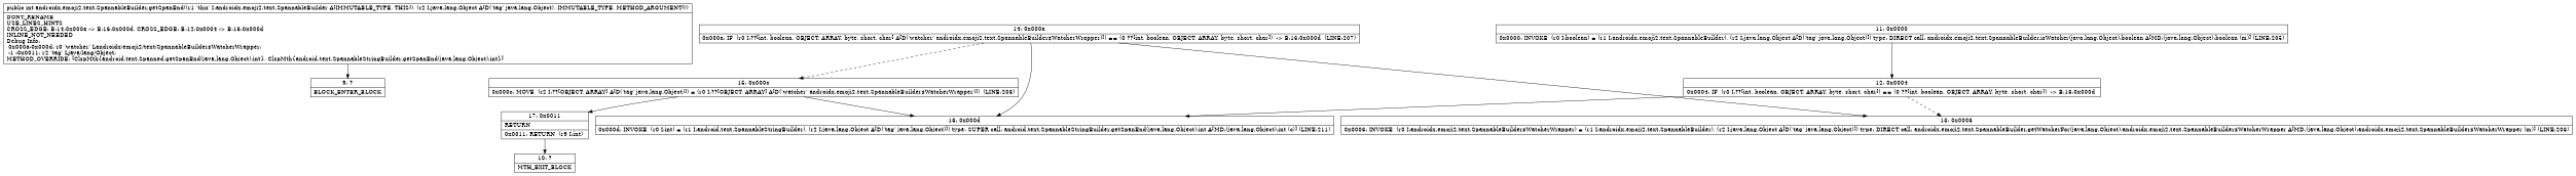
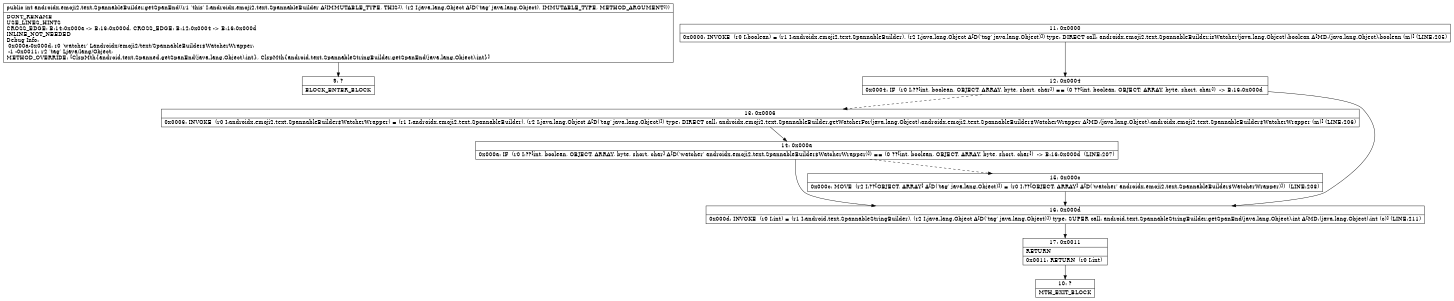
  digraph {
    node [shape=record]
    n1 [label="{9\:\ ?|BLOCK_ENTER_BLOCK\l}"]
    n2 [label="{11\:\ 0x0000|0x0000: INVOKE  (r0 I:boolean) = (r1 I:androidx.emoji2.text.SpannableBuilder), (r2 I:java.lang.Object A[D('tag' java.lang.Object)]) type: DIRECT call: androidx.emoji2.text.SpannableBuilder.isWatcher(java.lang.Object):boolean A[MD:(java.lang.Object):boolean (m)] (LINE:205)\l}"]
    n3 [label="{12\:\ 0x0004|0x0004: IF  (r0 I:??[int, boolean, OBJECT, ARRAY, byte, short, char]) == (0 ??[int, boolean, OBJECT, ARRAY, byte, short, char])  \-\> B:16:0x000d \l}"]
    n4 [label="{13\:\ 0x0006|0x0006: INVOKE  (r0 I:androidx.emoji2.text.SpannableBuilder$WatcherWrapper) = (r1 I:androidx.emoji2.text.SpannableBuilder), (r2 I:java.lang.Object A[D('tag' java.lang.Object)]) type: DIRECT call: androidx.emoji2.text.SpannableBuilder.getWatcherFor(java.lang.Object):androidx.emoji2.text.SpannableBuilder$WatcherWrapper A[MD:(java.lang.Object):androidx.emoji2.text.SpannableBuilder$WatcherWrapper (m)] (LINE:206)\l}"]
    n5 [label="{16\:\ 0x000d|0x000d: INVOKE  (r0 I:int) = (r1 I:android.text.SpannableStringBuilder), (r2 I:java.lang.Object A[D('tag' java.lang.Object)]) type: SUPER call: android.text.SpannableStringBuilder.getSpanEnd(java.lang.Object):int A[MD:(java.lang.Object):int (c)] (LINE:211)\l}"]
    n6 [label="{14\:\ 0x000a|0x000a: IF  (r0 I:??[int, boolean, OBJECT, ARRAY, byte, short, char] A[D('watcher' androidx.emoji2.text.SpannableBuilder$WatcherWrapper)]) == (0 ??[int, boolean, OBJECT, ARRAY, byte, short, char])  \-\> B:16:0x000d  (LINE:207)\l}"]
-   n7 [label="{17\:\ 0x0011|RETURN\l|0x0011: RETURN  (r9 I:int) \l}"]
+   n7 [label="{17\:\ 0x0011|RETURN\l|0x0011: RETURN  (r0 I:int) \l}"]
    n8 [label="{15\:\ 0x000c|0x000c: MOVE  (r2 I:??[OBJECT, ARRAY] A[D('tag' java.lang.Object)]) = (r0 I:??[OBJECT, ARRAY] A[D('watcher' androidx.emoji2.text.SpannableBuilder$WatcherWrapper)])  (LINE:208)\l}"]
    n9 [label="{10\:\ ?|MTH_EXIT_BLOCK\l}"]
    n10 [label="{public int androidx.emoji2.text.SpannableBuilder.getSpanEnd((r1 'this' I:androidx.emoji2.text.SpannableBuilder A[IMMUTABLE_TYPE, THIS]), (r2 I:java.lang.Object A[D('tag' java.lang.Object), IMMUTABLE_TYPE, METHOD_ARGUMENT]))  | DONT_RENAME\lUSE_LINES_HINTS\lCROSS_EDGE: B:14:0x000a \-\> B:16:0x000d, CROSS_EDGE: B:12:0x0004 \-\> B:16:0x000d\lINLINE_NOT_NEEDED\lDebug Info:\l  0x000a\-0x000d: r0 'watcher' Landroidx\/emoji2\/text\/SpannableBuilder$WatcherWrapper;\l  \-1 \-0x0011: r2 'tag' Ljava\/lang\/Object;\lMETHOD_OVERRIDE: [ClspMth\{android.text.Spanned.getSpanEnd(java.lang.Object):int\}, ClspMth\{android.text.SpannableStringBuilder.getSpanEnd(java.lang.Object):int\}]\l}"]
    n2 -> n3
    n3 -> n4 [style=dashed]
    n3 -> n5
-   n6 -> n4
-   n8 -> n7
+   n4 -> n6
+   n5 -> n7
    n6 -> n5
    n6 -> n8 [style=dashed]
    n7 -> n9
    n8 -> n5
    n10 -> n1
  }
